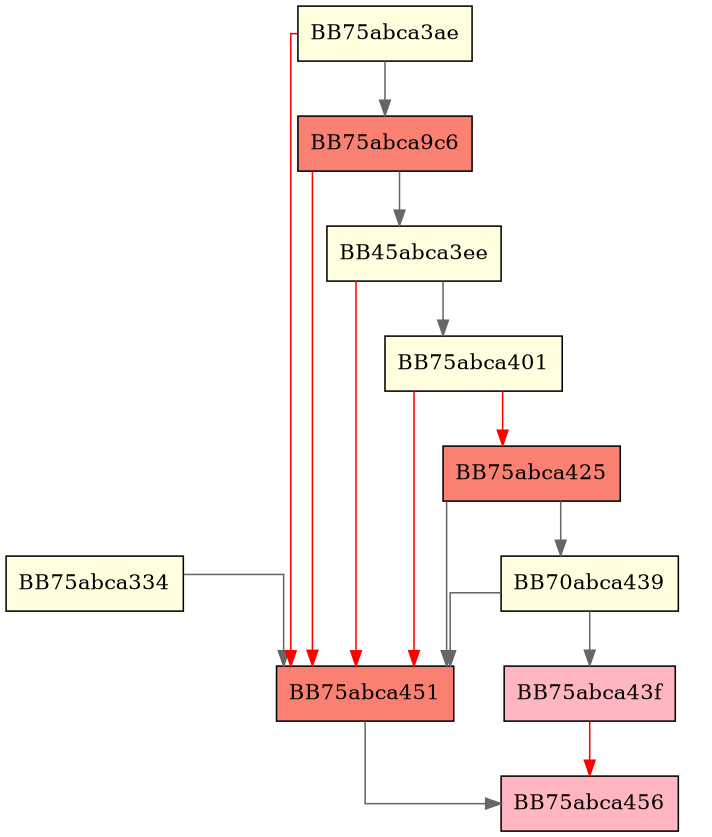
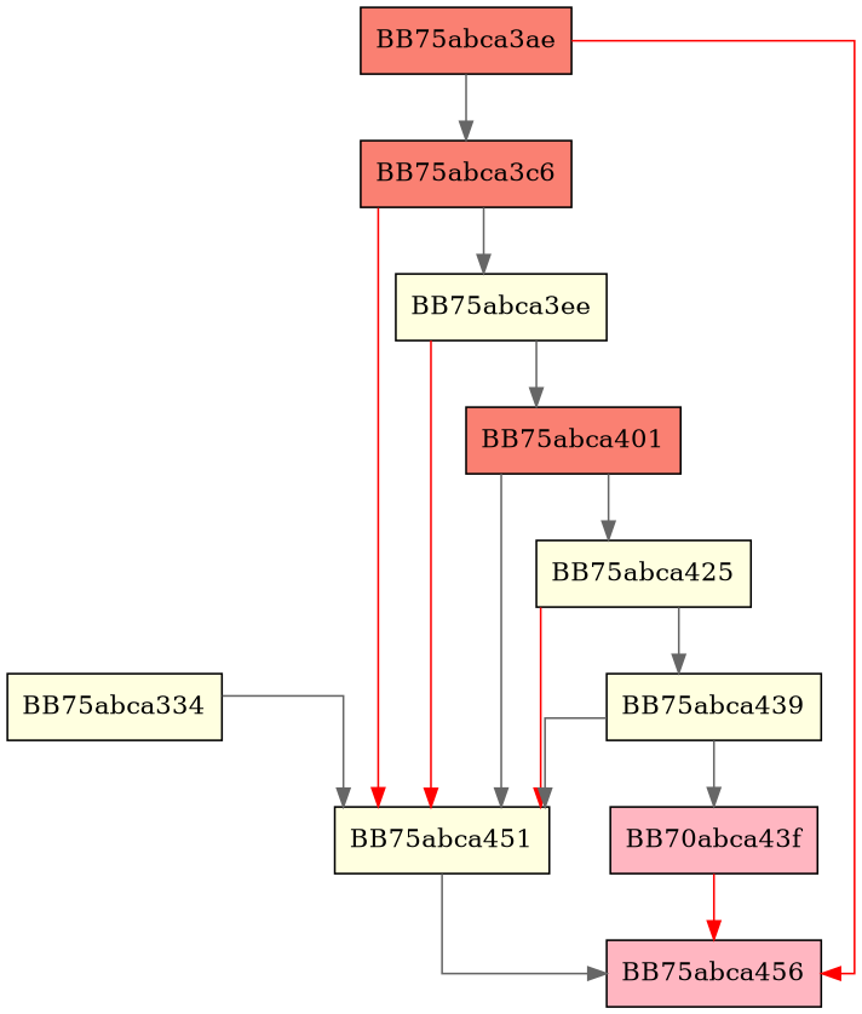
  digraph {
    splines=ortho
    node [fillcolor=lightyellow shape=box style=filled]
    edge [color=gray40]
    BB75abca334
-   BB75abca451 [fillcolor=salmon]
+   BB75abca451
    BB75abca456 [fillcolor=lightpink]
-   BB75abca3ae
-   BB75abca3c6 [fillcolor=salmon label=BB75abca9c6]
-   BB75abca3ee [label=BB45abca3ee]
-   BB75abca401
-   BB75abca425 [fillcolor=salmon]
-   BB75abca439 [label=BB70abca439]
-   BB75abca43f [fillcolor=lightpink]
+   BB75abca3ae [fillcolor=salmon]
+   BB75abca3c6 [fillcolor=salmon]
+   BB75abca3ee
+   BB75abca401 [fillcolor=salmon]
+   BB75abca425
+   BB75abca439
+   BB75abca43f [fillcolor=lightpink label=BB70abca43f]
    BB75abca334 -> BB75abca451
    BB75abca451 -> BB75abca456
-   BB75abca3ae -> BB75abca451 [color=red]
+   BB75abca3ae -> BB75abca456 [color=red]
    BB75abca3ae -> BB75abca3c6
    BB75abca3c6 -> BB75abca451 [color=red]
    BB75abca3c6 -> BB75abca3ee
    BB75abca3ee -> BB75abca451 [color=red]
    BB75abca3ee -> BB75abca401
-   BB75abca401 -> BB75abca451 [color=red]
-   BB75abca401 -> BB75abca425 [color=red]
-   BB75abca425 -> BB75abca451
+   BB75abca401 -> BB75abca451
+   BB75abca401 -> BB75abca425
+   BB75abca425 -> BB75abca451 [color=red]
    BB75abca425 -> BB75abca439
    BB75abca439 -> BB75abca451
    BB75abca439 -> BB75abca43f
    BB75abca43f -> BB75abca456 [color=red]
  }
